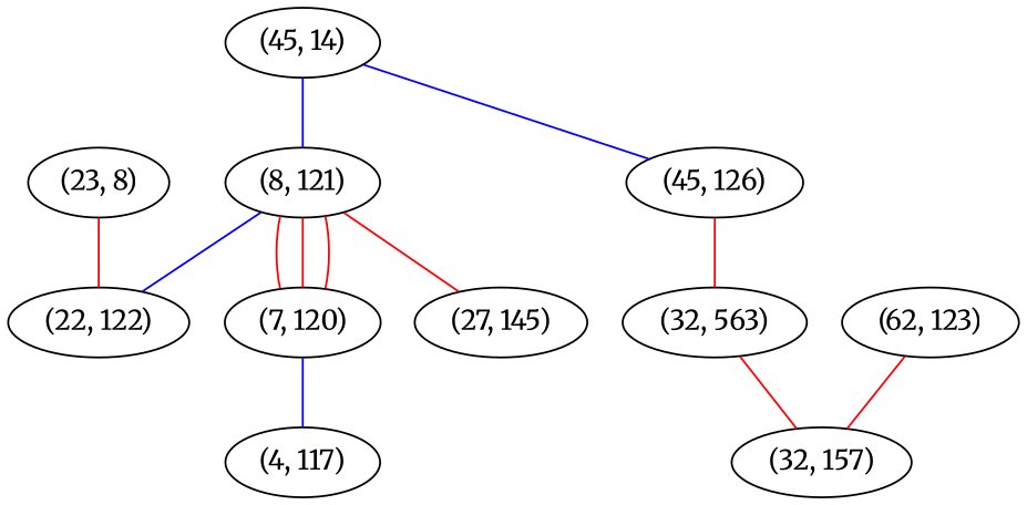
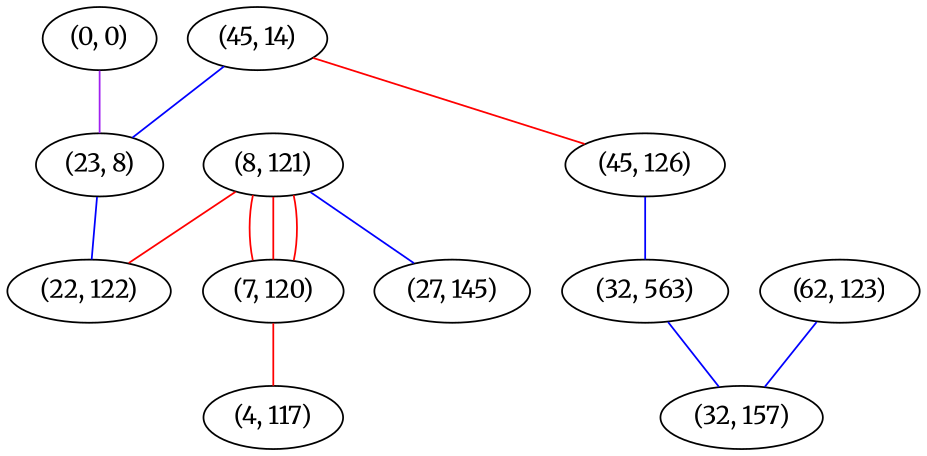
  graph {
    fontname=Merriweather
    node [fontname=Merriweather]
    edge [color=red fontname=Merriweather weight=1]
    "(8, 121)"
    "(22, 122)"
    "(7, 120)"
    "(27, 145)"
    "(4, 117)"
    "(62, 123)"
    "(32, 157)"
    n8 [label="(32, 563)"]
    "(45, 126)"
+   "(0, 0)"
    "(23, 8)"
    "(45, 14)"
-   "(8, 121)" -- "(22, 122)" [color=blue weight=3]
+   "(8, 121)" -- "(22, 122)" [weight=3]
    "(8, 121)" -- "(7, 120)"
    "(8, 121)" -- "(7, 120)"
    "(8, 121)" -- "(7, 120)"
-   "(8, 121)" -- "(27, 145)"
-   "(7, 120)" -- "(4, 117)" [color=blue]
-   "(62, 123)" -- "(32, 157)"
-   n8 -- "(32, 157)"
-   "(45, 126)" -- n8 [weight=3]
-   "(23, 8)" -- "(22, 122)"
-   "(45, 14)" -- "(45, 126)" [color=blue]
-   "(45, 14)" -- "(8, 121)" [color=blue weight=3]
+   "(8, 121)" -- "(27, 145)" [color=blue]
+   "(7, 120)" -- "(4, 117)"
+   "(62, 123)" -- "(32, 157)" [color=blue]
+   n8 -- "(32, 157)" [color=blue]
+   "(45, 126)" -- n8 [color=blue weight=3]
+   "(0, 0)" -- "(23, 8)" [color=purple weight=4]
+   "(23, 8)" -- "(22, 122)" [color=blue]
+   "(45, 14)" -- "(45, 126)"
+   "(45, 14)" -- "(23, 8)" [color=blue weight=3]
  }
